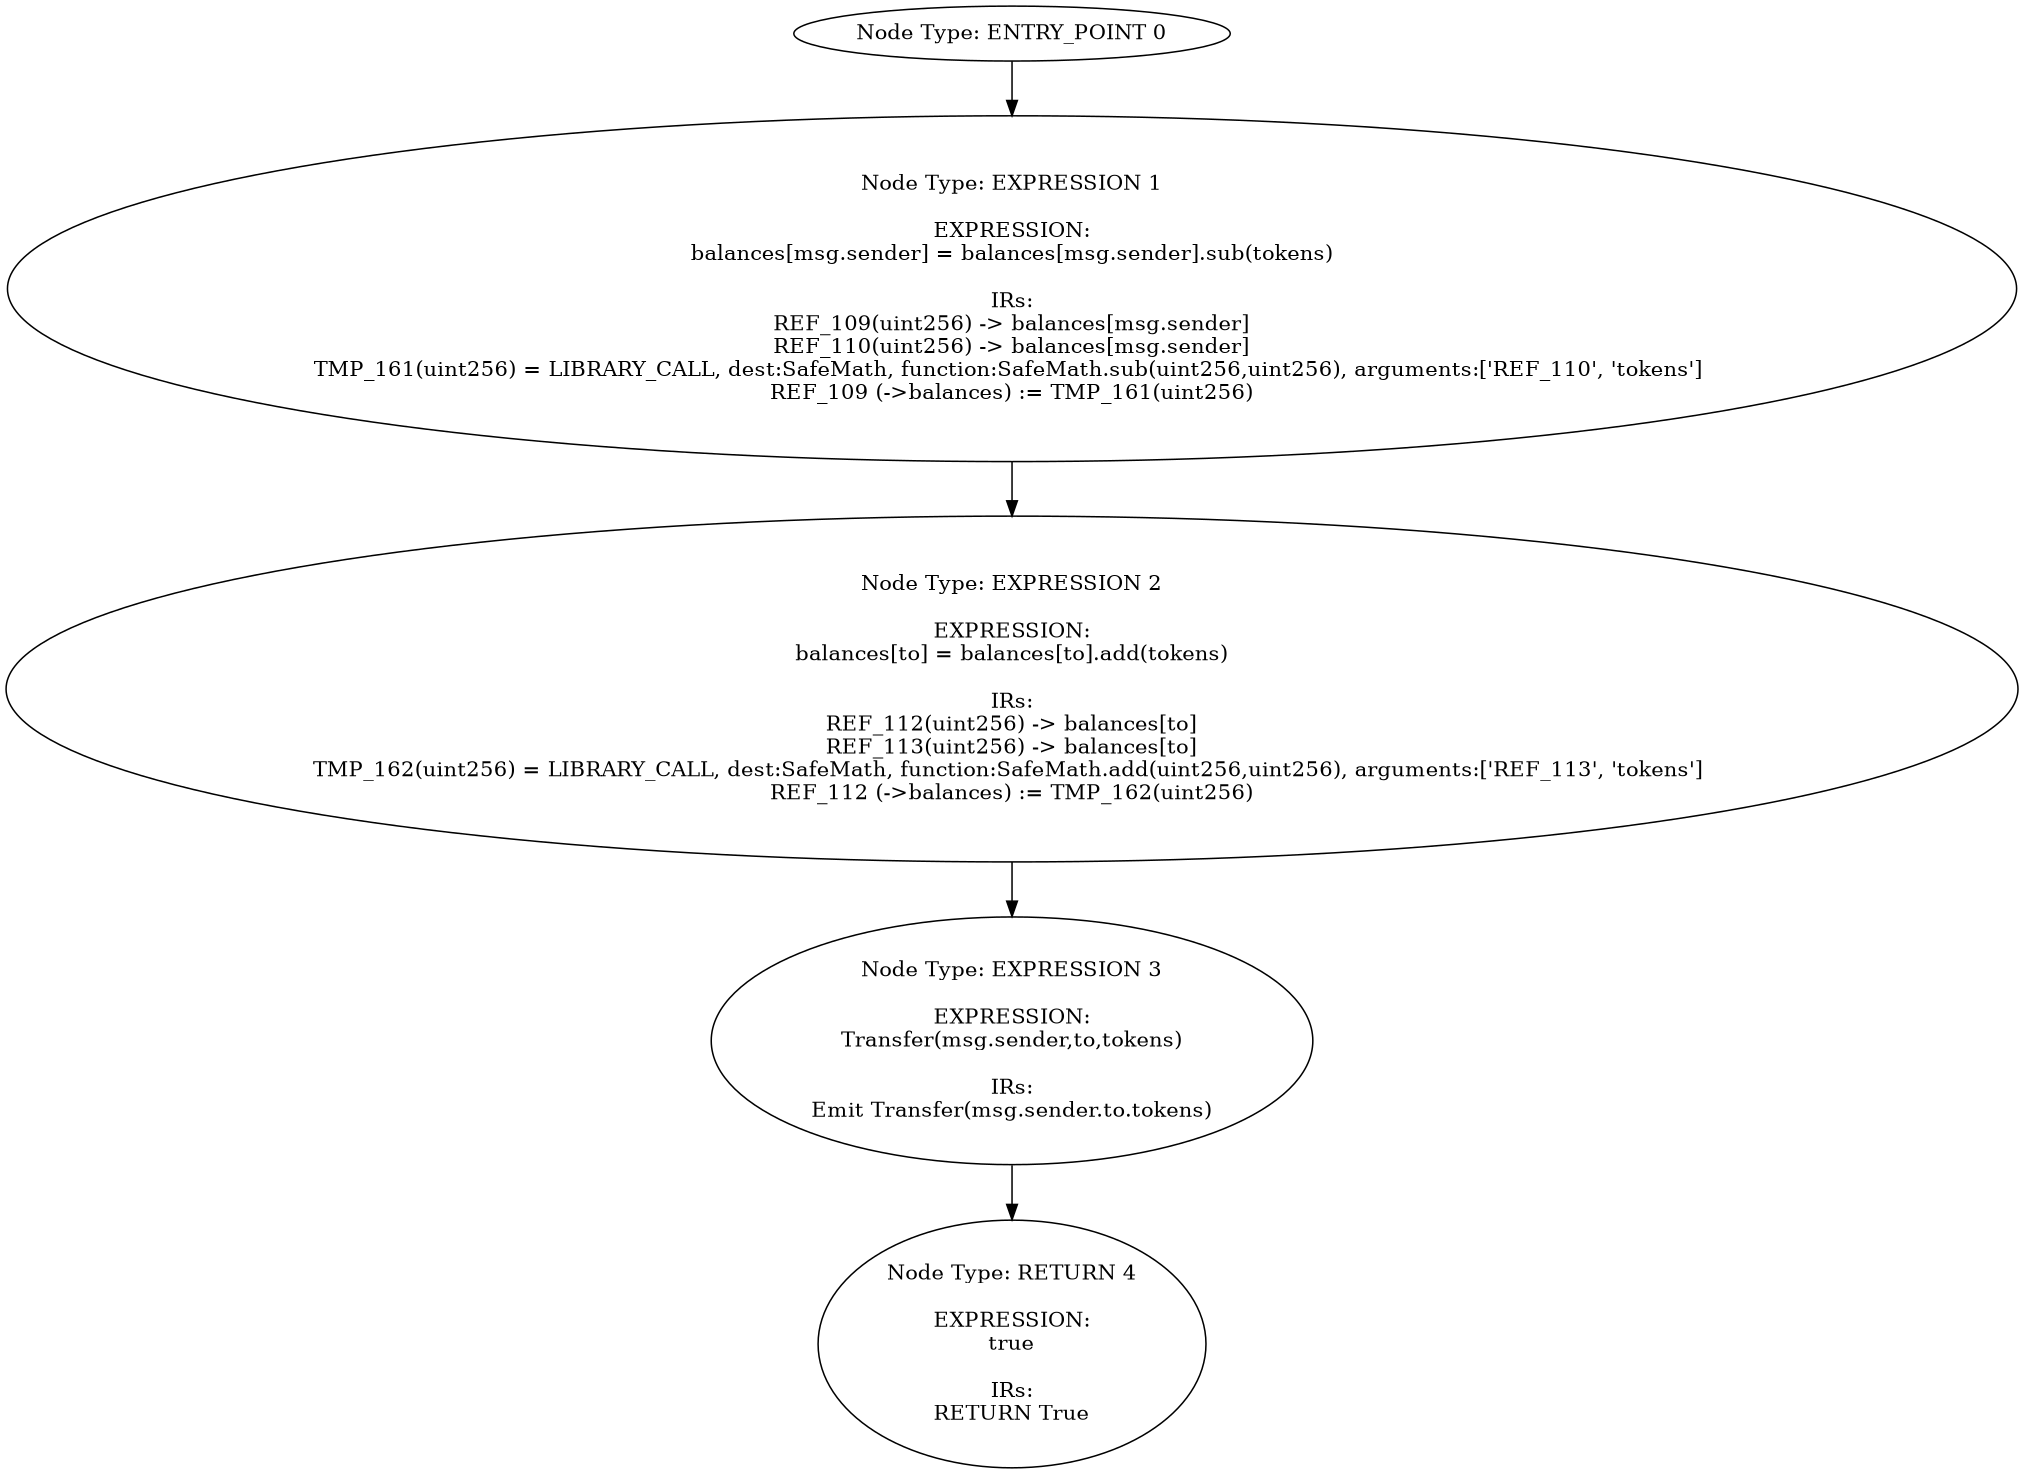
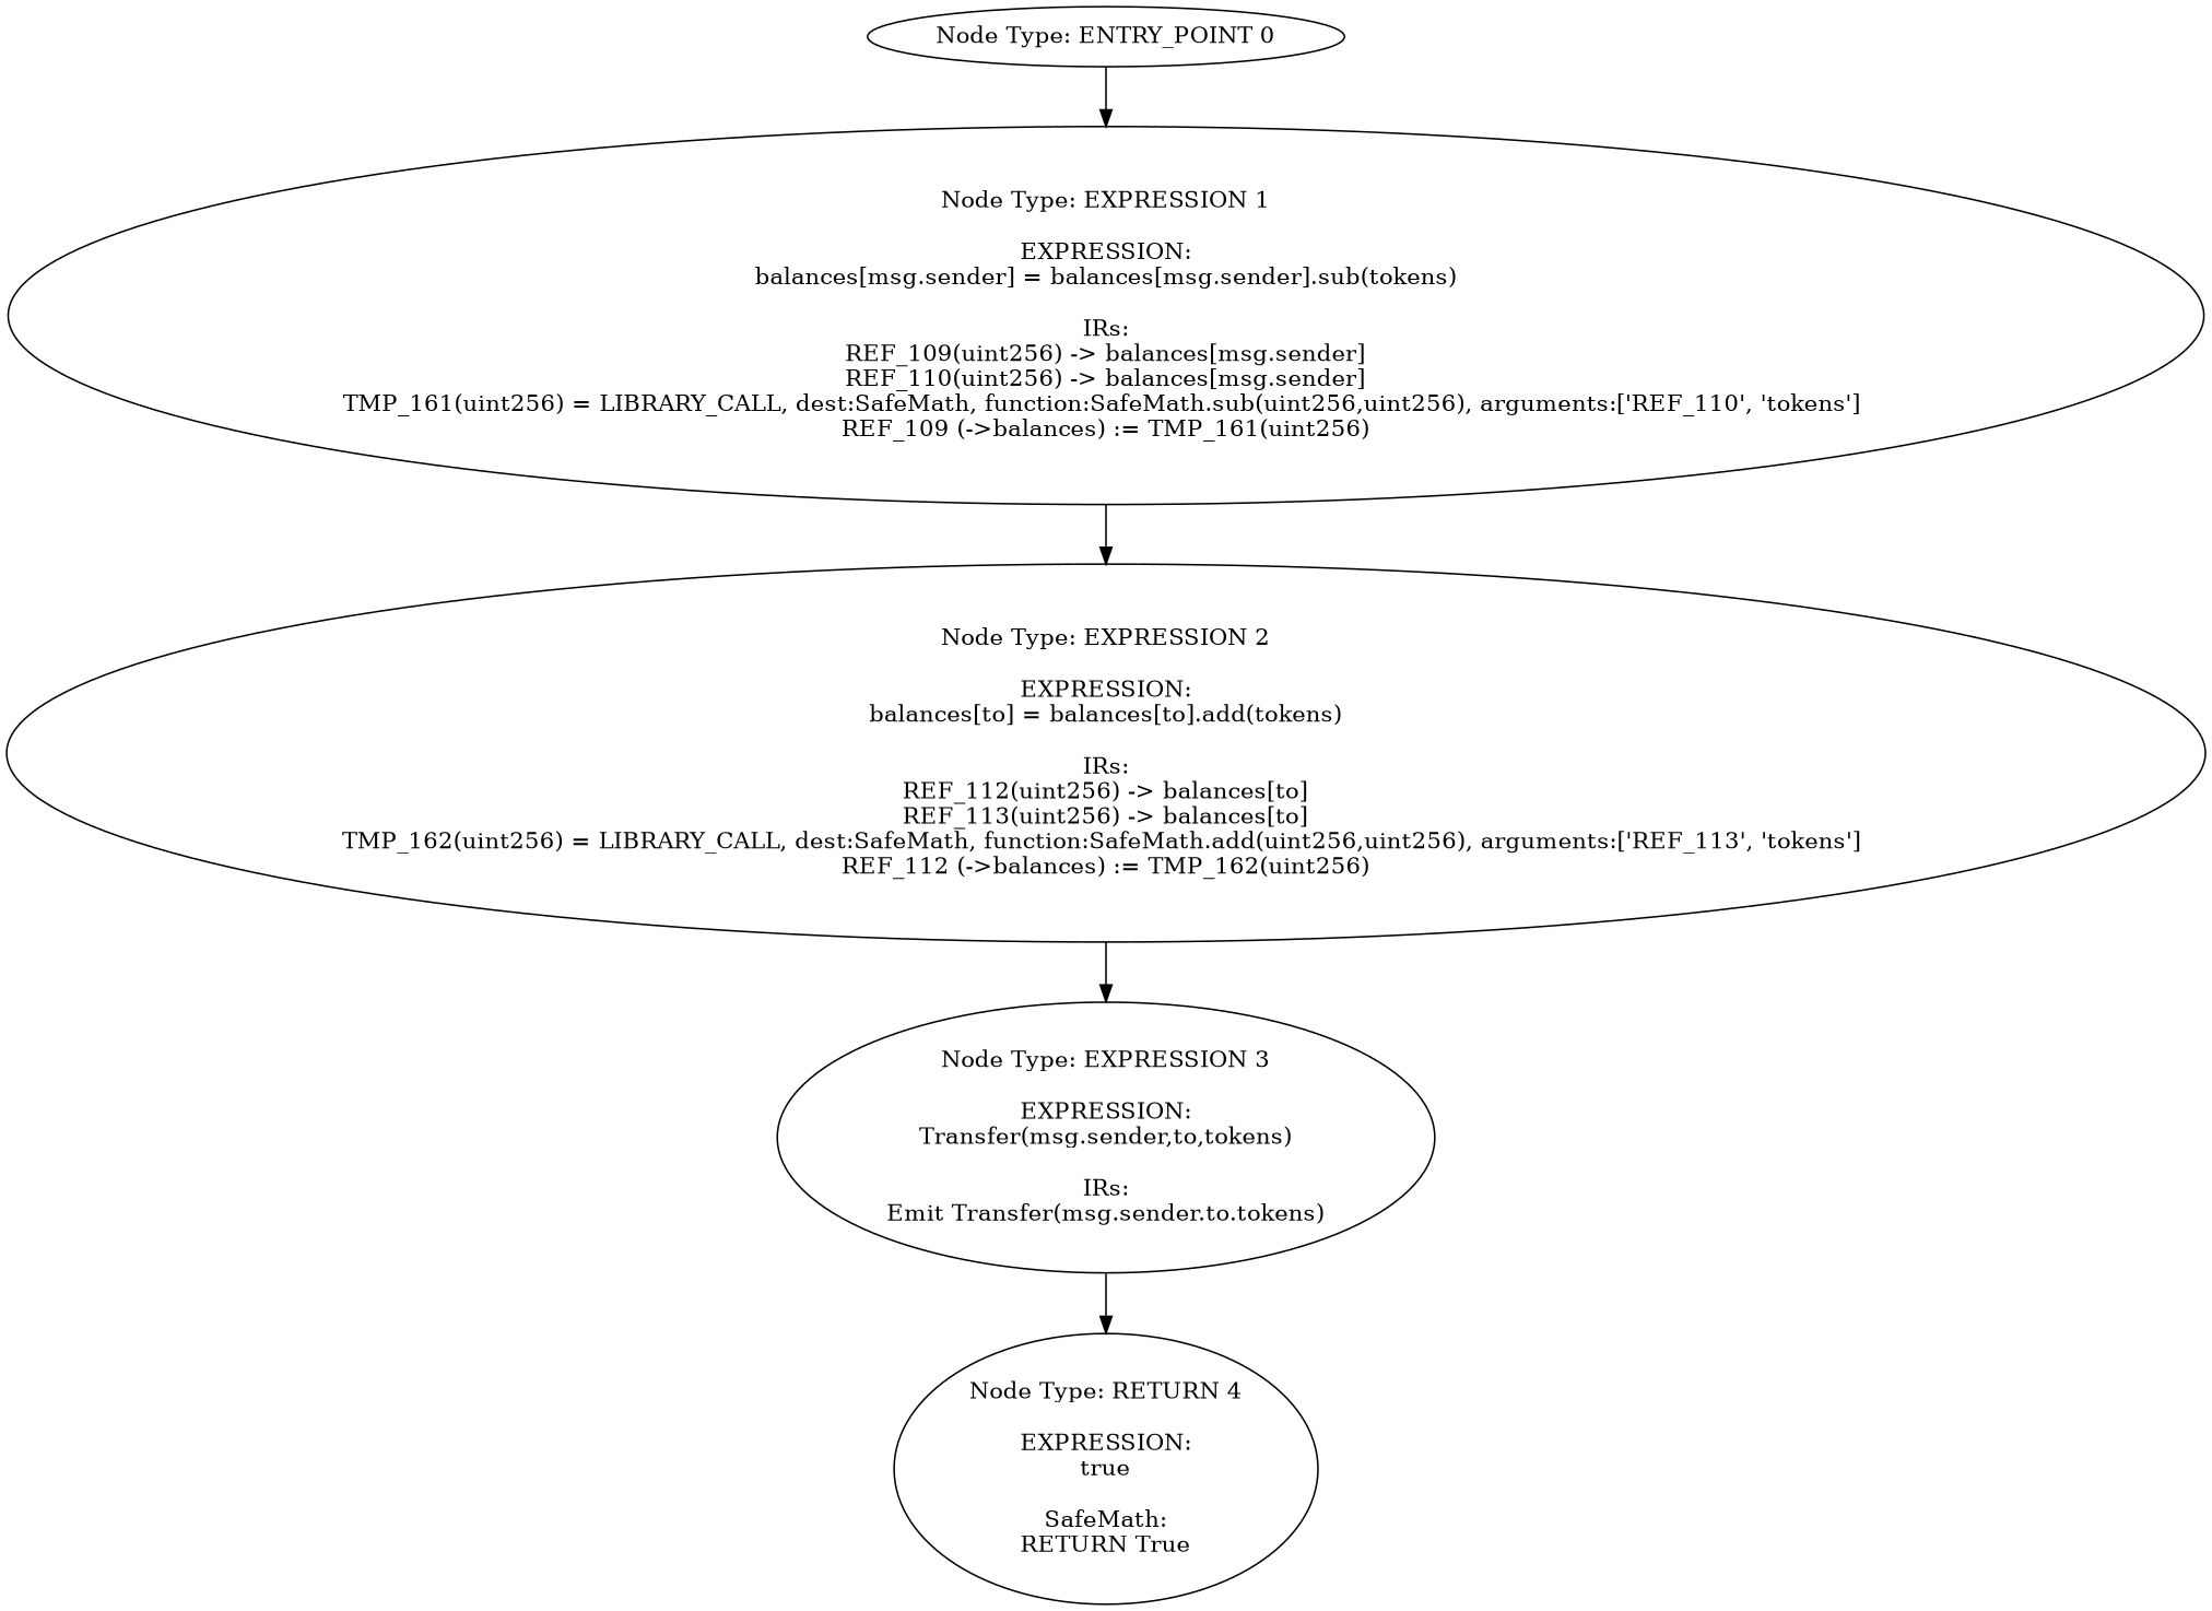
  digraph {
    n1 [label="Node Type: ENTRY_POINT 0\n"]
    n2 [label="Node Type: EXPRESSION 1\n\nEXPRESSION:\nbalances[msg.sender] = balances[msg.sender].sub(tokens)\n\nIRs:\nREF_109(uint256) -> balances[msg.sender]\nREF_110(uint256) -> balances[msg.sender]\nTMP_161(uint256) = LIBRARY_CALL, dest:SafeMath, function:SafeMath.sub(uint256,uint256), arguments:['REF_110', 'tokens'] \nREF_109 (->balances) := TMP_161(uint256)"]
    n3 [label="Node Type: EXPRESSION 2\n\nEXPRESSION:\nbalances[to] = balances[to].add(tokens)\n\nIRs:\nREF_112(uint256) -> balances[to]\nREF_113(uint256) -> balances[to]\nTMP_162(uint256) = LIBRARY_CALL, dest:SafeMath, function:SafeMath.add(uint256,uint256), arguments:['REF_113', 'tokens'] \nREF_112 (->balances) := TMP_162(uint256)"]
    n4 [label="Node Type: EXPRESSION 3\n\nEXPRESSION:\nTransfer(msg.sender,to,tokens)\n\nIRs:\nEmit Transfer(msg.sender.to.tokens)"]
-   n5 [label="Node Type: RETURN 4\n\nEXPRESSION:\ntrue\n\nIRs:\nRETURN True"]
+   n5 [label="Node Type: RETURN 4\n\nEXPRESSION:\ntrue\n\nSafeMath:\nRETURN True"]
    n1 -> n2
    n2 -> n3
    n3 -> n4
    n4 -> n5
  }
